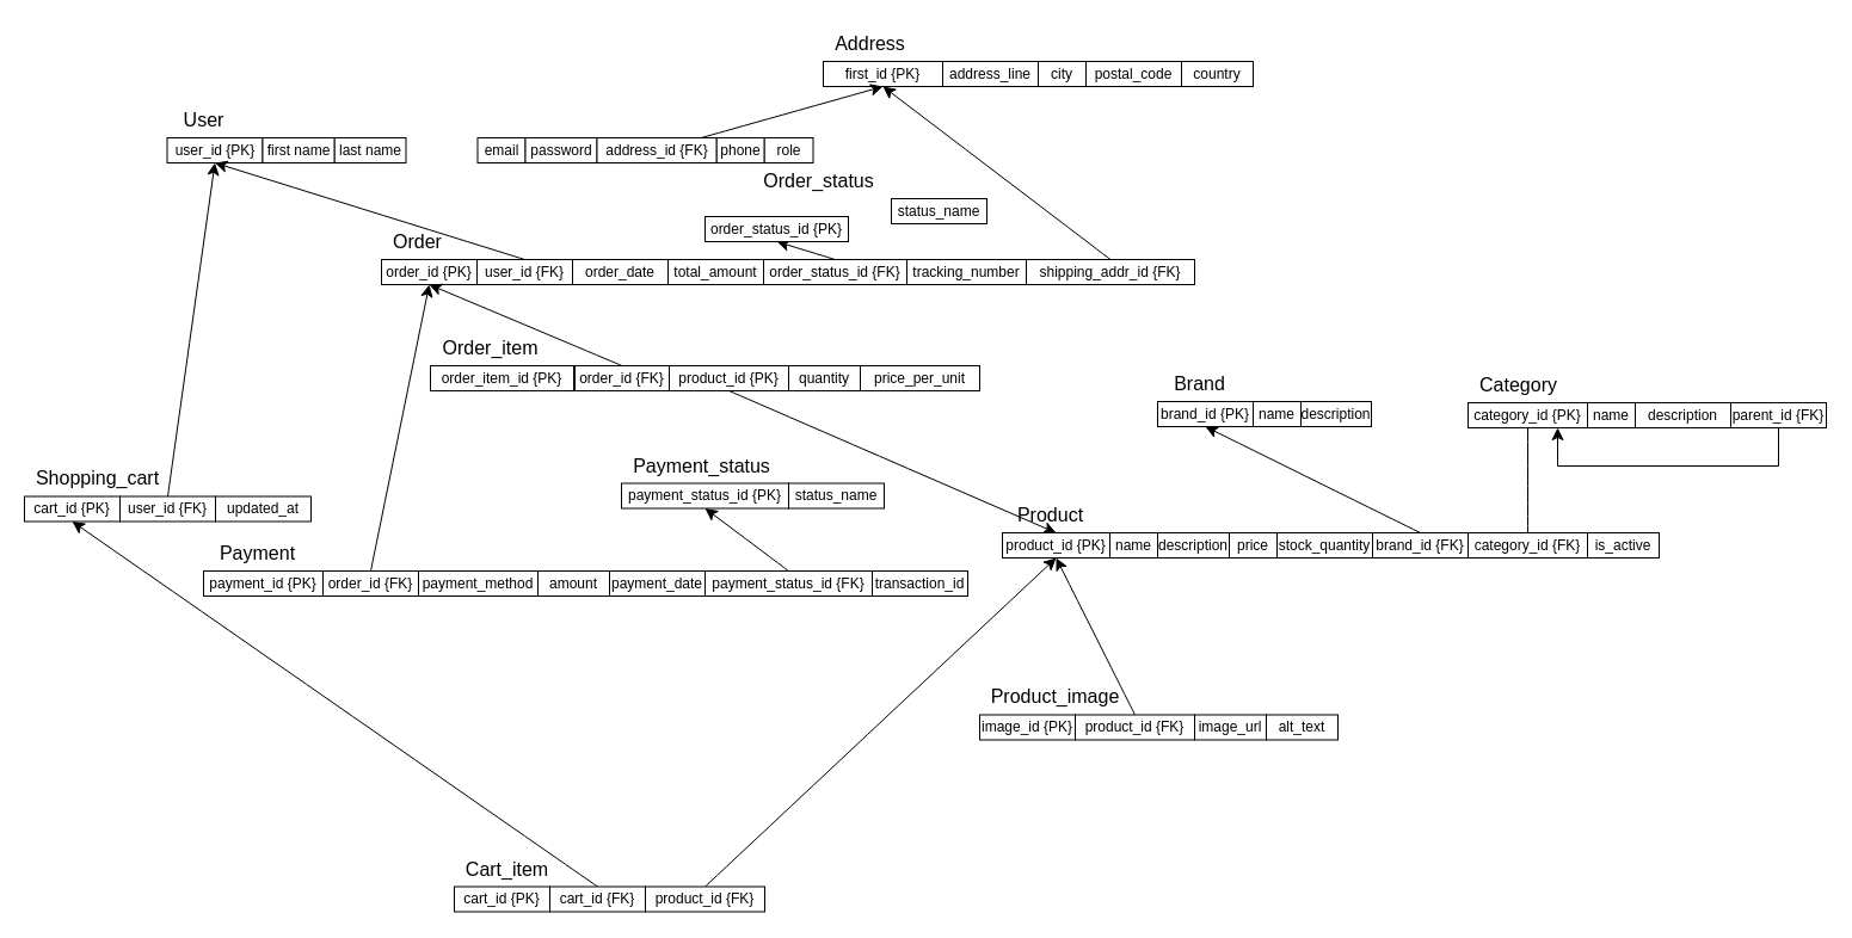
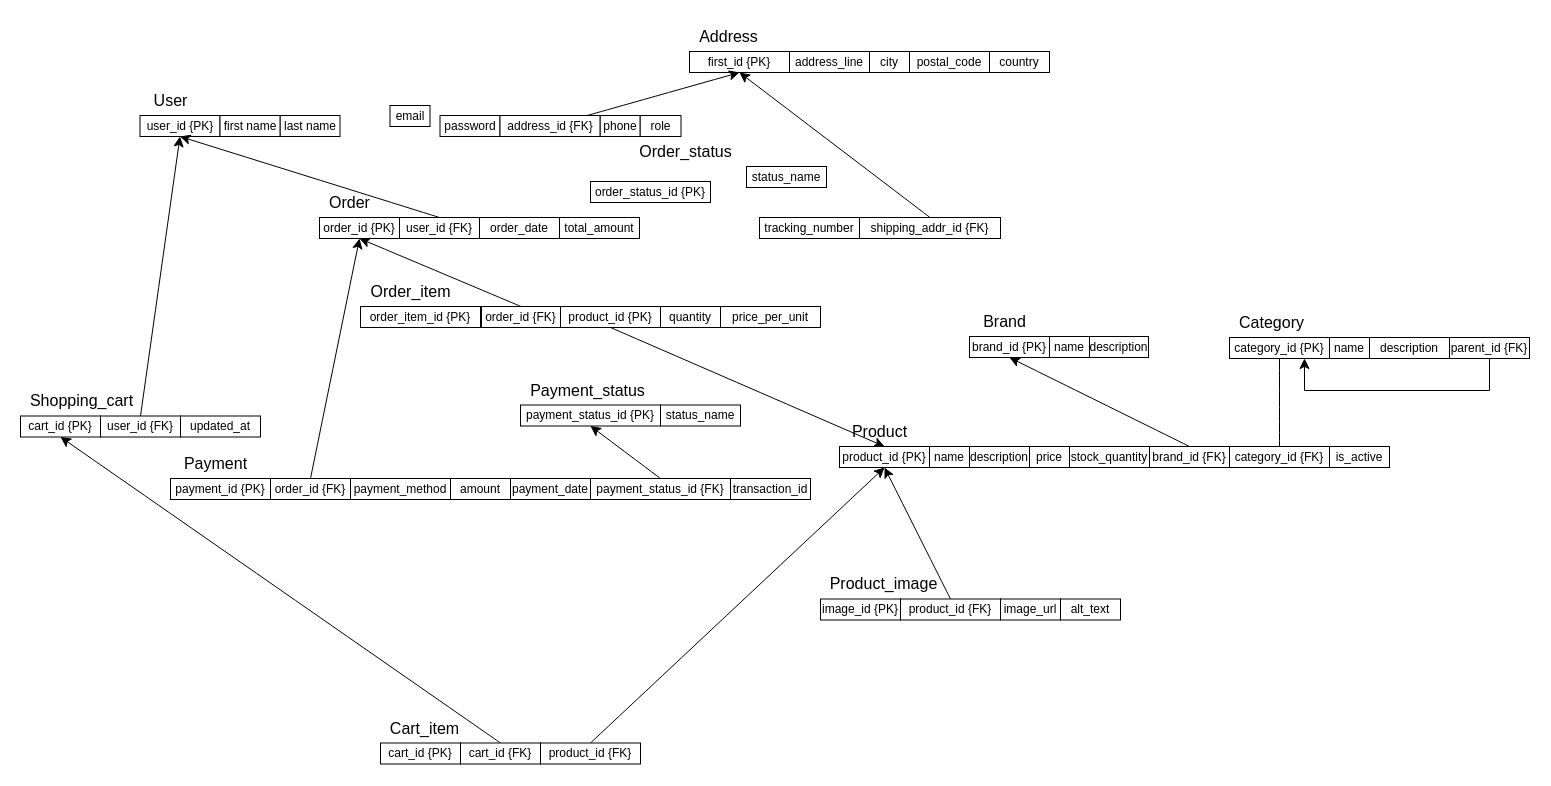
  <mxCell id="0" />
  <mxCell id="1" parent="0" />
  <mxCell id="2" value="Payment_status" style="text;html=1;align=center;verticalAlign=middle;resizable=0;points=[];autosize=1;strokeColor=none;fillColor=none;fontSize=16;" parent="1" vertex="1"><mxGeometry x="520" y="374.5" width="133" height="31" as="geometry" /></mxCell>
  <mxCell id="3" value="Category" style="text;html=1;align=center;verticalAlign=middle;resizable=0;points=[];autosize=1;strokeColor=none;fillColor=none;fontSize=16;" parent="1" vertex="1"><mxGeometry x="1229" y="306" width="83" height="31" as="geometry" /></mxCell>
  <mxCell id="4" value="Address" style="text;html=1;align=center;verticalAlign=middle;resizable=0;points=[];autosize=1;strokeColor=none;fillColor=none;fontSize=16;" parent="1" vertex="1"><mxGeometry x="689" y="20" width="77" height="31" as="geometry" /></mxCell>
  <mxCell id="5" value="Cart_item" style="text;html=1;align=center;verticalAlign=middle;resizable=0;points=[];autosize=1;strokeColor=none;fillColor=none;fontSize=16;" parent="1" vertex="1"><mxGeometry x="380" y="712.5" width="87" height="31" as="geometry" /></mxCell>
  <mxCell id="6" value="Shopping_cart" style="text;html=1;align=center;verticalAlign=middle;resizable=0;points=[];autosize=1;strokeColor=none;fillColor=none;fontSize=16;" parent="1" vertex="1"><mxGeometry x="20" y="384.5" width="121" height="31" as="geometry" /></mxCell>
  <mxCell id="7" value="Product_image" style="text;html=1;align=center;verticalAlign=middle;resizable=0;points=[];autosize=1;strokeColor=none;fillColor=none;fontSize=16;" parent="1" vertex="1"><mxGeometry x="820" y="567.5" width="126" height="31" as="geometry" /></mxCell>
  <mxCell id="8" value="user_id {PK}" style="rounded=0;whiteSpace=wrap;html=1;" parent="1" vertex="1"><mxGeometry x="139.5" y="115" width="80" height="21" as="geometry" /></mxCell>
  <mxCell id="9" value="User" style="text;html=1;align=center;verticalAlign=middle;resizable=0;points=[];autosize=1;strokeColor=none;fillColor=none;fontSize=16;" parent="1" vertex="1"><mxGeometry x="139.5" y="85" width="60" height="30" as="geometry" /></mxCell>
- <mxCell id="10" value="email" style="rounded=0;whiteSpace=wrap;html=1;" parent="1" vertex="1"><mxGeometry x="399.5" y="115" width="40" height="21" as="geometry" /></mxCell>
+ <mxCell id="10" value="email" style="rounded=0;whiteSpace=wrap;html=1;" parent="1" vertex="1"><mxGeometry x="389.5" y="105" width="40" height="21" as="geometry" /></mxCell>
  <mxCell id="11" value="role" style="rounded=0;whiteSpace=wrap;html=1;" parent="1" vertex="1"><mxGeometry x="639.5" y="115" width="41" height="21" as="geometry" /></mxCell>
  <mxCell id="12" value="password" style="rounded=0;whiteSpace=wrap;html=1;" parent="1" vertex="1"><mxGeometry x="439.5" y="115" width="60" height="21" as="geometry" /></mxCell>
  <mxCell id="13" value="phone" style="rounded=0;whiteSpace=wrap;html=1;" parent="1" vertex="1"><mxGeometry x="599.5" y="115" width="40" height="21" as="geometry" /></mxCell>
  <mxCell id="14" value="last name" style="rounded=0;whiteSpace=wrap;html=1;" parent="1" vertex="1"><mxGeometry x="279.5" y="115" width="60" height="21" as="geometry" /></mxCell>
  <mxCell id="15" value="first name" style="rounded=0;whiteSpace=wrap;html=1;" parent="1" vertex="1"><mxGeometry x="219.5" y="115" width="60" height="21" as="geometry" /></mxCell>
  <mxCell id="16" value="brand_id {PK}" style="rounded=0;whiteSpace=wrap;html=1;" parent="1" vertex="1"><mxGeometry x="969" y="336" width="80" height="21" as="geometry" /></mxCell>
  <mxCell id="17" value="Brand" style="text;html=1;align=center;verticalAlign=middle;resizable=0;points=[];autosize=1;strokeColor=none;fillColor=none;fontSize=16;" parent="1" vertex="1"><mxGeometry x="969" y="306" width="70" height="30" as="geometry" /></mxCell>
  <mxCell id="18" value="description" style="rounded=0;whiteSpace=wrap;html=1;" parent="1" vertex="1"><mxGeometry x="1089" y="336" width="59" height="21" as="geometry" /></mxCell>
  <mxCell id="19" value="name" style="rounded=0;whiteSpace=wrap;html=1;" parent="1" vertex="1"><mxGeometry x="1049" y="336" width="40" height="21" as="geometry" /></mxCell>
  <mxCell id="20" value="product_id {PK}" style="rounded=0;whiteSpace=wrap;html=1;" parent="1" vertex="1"><mxGeometry x="839" y="446" width="90" height="21" as="geometry" /></mxCell>
  <mxCell id="21" value="Product" style="text;html=1;align=center;verticalAlign=middle;resizable=0;points=[];autosize=1;strokeColor=none;fillColor=none;fontSize=16;" parent="1" vertex="1"><mxGeometry x="839" y="416" width="80" height="30" as="geometry" /></mxCell>
  <mxCell id="22" value="price" style="rounded=0;whiteSpace=wrap;html=1;" parent="1" vertex="1"><mxGeometry x="1029" y="446" width="40" height="21" as="geometry" /></mxCell>
  <mxCell id="23" value="stock_quantity" style="rounded=0;whiteSpace=wrap;html=1;" parent="1" vertex="1"><mxGeometry x="1069" y="446" width="80" height="21" as="geometry" /></mxCell>
  <mxCell id="24" style="edgeStyle=none;curved=1;rounded=0;orthogonalLoop=1;jettySize=auto;html=1;entryX=0.5;entryY=1;entryDx=0;entryDy=0;fontSize=12;startSize=8;endSize=8;exitX=0.5;exitY=0;exitDx=0;exitDy=0;" parent="1" source="25" target="16" edge="1"><mxGeometry relative="1" as="geometry" /></mxCell>
  <mxCell id="25" value="brand_id {FK}" style="rounded=0;whiteSpace=wrap;html=1;" parent="1" vertex="1"><mxGeometry x="1149" y="446" width="80" height="21" as="geometry" /></mxCell>
  <mxCell id="26" value="is_active" style="rounded=0;whiteSpace=wrap;html=1;" parent="1" vertex="1"><mxGeometry x="1329" y="446" width="60" height="21" as="geometry" /></mxCell>
  <mxCell id="27" style="edgeStyle=none;curved=1;rounded=0;orthogonalLoop=1;jettySize=auto;html=1;exitX=0.5;exitY=0;exitDx=0;exitDy=0;entryX=0.5;entryY=0;entryDx=0;entryDy=0;fontSize=12;startSize=8;endSize=8;endArrow=diamond;" parent="1" source="28" target="66" edge="1"><mxGeometry relative="1" as="geometry" /></mxCell>
  <mxCell id="28" value="category_id {FK}" style="rounded=0;whiteSpace=wrap;html=1;" parent="1" vertex="1"><mxGeometry x="1229" y="446" width="100" height="21" as="geometry" /></mxCell>
  <mxCell id="29" value="description" style="rounded=0;whiteSpace=wrap;html=1;" parent="1" vertex="1"><mxGeometry x="969" y="446" width="60" height="21" as="geometry" /></mxCell>
  <mxCell id="30" value="name" style="rounded=0;whiteSpace=wrap;html=1;" parent="1" vertex="1"><mxGeometry x="929" y="446" width="40" height="21" as="geometry" /></mxCell>
  <mxCell id="31" value="order_id {PK}" style="rounded=0;whiteSpace=wrap;html=1;" parent="1" vertex="1"><mxGeometry x="319" y="217" width="80" height="21" as="geometry" /></mxCell>
  <mxCell id="32" value="Order" style="text;html=1;align=center;verticalAlign=middle;resizable=0;points=[];autosize=1;strokeColor=none;fillColor=none;fontSize=16;" parent="1" vertex="1"><mxGeometry x="319" y="187" width="60" height="30" as="geometry" /></mxCell>
  <mxCell id="33" value="total_amount" style="rounded=0;whiteSpace=wrap;html=1;" parent="1" vertex="1"><mxGeometry x="559" y="217" width="80" height="21" as="geometry" /></mxCell>
- <mxCell id="34" style="edgeStyle=none;curved=1;rounded=0;orthogonalLoop=1;jettySize=auto;html=1;exitX=0.5;exitY=0;exitDx=0;exitDy=0;entryX=0.5;entryY=1;entryDx=0;entryDy=0;fontSize=12;startSize=8;endSize=8;" parent="1" source="35" target="50" edge="1"><mxGeometry relative="1" as="geometry" /></mxCell>
- <mxCell id="35" value="order_status_id {FK}" style="rounded=0;whiteSpace=wrap;html=1;" parent="1" vertex="1"><mxGeometry x="639" y="217" width="120" height="21" as="geometry" /></mxCell>
  <mxCell id="36" value="tracking_number" style="rounded=0;whiteSpace=wrap;html=1;" parent="1" vertex="1"><mxGeometry x="759" y="217" width="100" height="21" as="geometry" /></mxCell>
  <mxCell id="37" style="edgeStyle=none;curved=1;rounded=0;orthogonalLoop=1;jettySize=auto;html=1;exitX=0.5;exitY=0;exitDx=0;exitDy=0;entryX=0.5;entryY=1;entryDx=0;entryDy=0;fontSize=12;startSize=8;endSize=8;" parent="1" source="38" target="70" edge="1"><mxGeometry relative="1" as="geometry" /></mxCell>
  <mxCell id="38" value="shipping_addr_id {FK}" style="rounded=0;whiteSpace=wrap;html=1;" parent="1" vertex="1"><mxGeometry x="859" y="217" width="141" height="21" as="geometry" /></mxCell>
  <mxCell id="39" value="order_date" style="rounded=0;whiteSpace=wrap;html=1;" parent="1" vertex="1"><mxGeometry x="479" y="217" width="80" height="21" as="geometry" /></mxCell>
  <mxCell id="40" style="edgeStyle=none;curved=1;rounded=0;orthogonalLoop=1;jettySize=auto;html=1;exitX=0.5;exitY=0;exitDx=0;exitDy=0;entryX=0.5;entryY=1;entryDx=0;entryDy=0;fontSize=12;startSize=8;endSize=8;" parent="1" source="41" target="8" edge="1"><mxGeometry relative="1" as="geometry" /></mxCell>
  <mxCell id="41" value="user_id {FK}" style="rounded=0;whiteSpace=wrap;html=1;" parent="1" vertex="1"><mxGeometry x="399" y="217" width="80" height="21" as="geometry" /></mxCell>
  <mxCell id="42" value="order_item_id {PK}" style="rounded=0;whiteSpace=wrap;html=1;" parent="1" vertex="1"><mxGeometry x="360" y="306" width="120" height="21" as="geometry" /></mxCell>
  <mxCell id="43" value="Order_item" style="text;html=1;align=center;verticalAlign=middle;resizable=0;points=[];autosize=1;strokeColor=none;fillColor=none;fontSize=16;" parent="1" vertex="1"><mxGeometry x="360" y="276" width="100" height="30" as="geometry" /></mxCell>
  <mxCell id="44" value="quantity" style="rounded=0;whiteSpace=wrap;html=1;" parent="1" vertex="1"><mxGeometry x="660" y="306" width="60" height="21" as="geometry" /></mxCell>
  <mxCell id="45" value="&lt;span style=&quot;text-align: left;&quot;&gt;price_per_unit&lt;/span&gt;" style="rounded=0;whiteSpace=wrap;html=1;" parent="1" vertex="1"><mxGeometry x="720" y="306" width="100" height="21" as="geometry" /></mxCell>
  <mxCell id="46" style="edgeStyle=none;curved=1;rounded=0;orthogonalLoop=1;jettySize=auto;html=1;exitX=0.5;exitY=1;exitDx=0;exitDy=0;entryX=0.5;entryY=0;entryDx=0;entryDy=0;fontSize=12;startSize=8;endSize=8;" parent="1" source="47" target="20" edge="1"><mxGeometry relative="1" as="geometry" /></mxCell>
  <mxCell id="47" value="product_id {PK}" style="rounded=0;whiteSpace=wrap;html=1;" parent="1" vertex="1"><mxGeometry x="560" y="306" width="100" height="21" as="geometry" /></mxCell>
  <mxCell id="48" style="edgeStyle=none;curved=1;rounded=0;orthogonalLoop=1;jettySize=auto;html=1;exitX=0.5;exitY=0;exitDx=0;exitDy=0;entryX=0.5;entryY=1;entryDx=0;entryDy=0;fontSize=12;startSize=8;endSize=8;" parent="1" source="49" target="31" edge="1"><mxGeometry relative="1" as="geometry" /></mxCell>
  <mxCell id="49" value="order_id {FK}" style="rounded=0;whiteSpace=wrap;html=1;" parent="1" vertex="1"><mxGeometry x="481" y="306" width="79" height="21" as="geometry" /></mxCell>
  <mxCell id="50" value="order_status_id {PK}" style="rounded=0;whiteSpace=wrap;html=1;" parent="1" vertex="1"><mxGeometry x="590" y="181" width="120" height="21" as="geometry" /></mxCell>
  <mxCell id="51" value="Order_status" style="text;html=1;align=center;verticalAlign=middle;resizable=0;points=[];autosize=1;strokeColor=none;fillColor=none;fontSize=16;" parent="1" vertex="1"><mxGeometry x="625" y="136" width="120" height="30" as="geometry" /></mxCell>
  <mxCell id="52" value="status_name" style="rounded=0;whiteSpace=wrap;html=1;" parent="1" vertex="1"><mxGeometry x="746" y="166" width="80" height="21" as="geometry" /></mxCell>
  <mxCell id="53" value="payment_id {PK}" style="rounded=0;whiteSpace=wrap;html=1;" parent="1" vertex="1"><mxGeometry x="170" y="478" width="100" height="21" as="geometry" /></mxCell>
  <mxCell id="54" value="Payment" style="text;html=1;align=center;verticalAlign=middle;resizable=0;points=[];autosize=1;strokeColor=none;fillColor=none;fontSize=16;" parent="1" vertex="1"><mxGeometry x="170" y="448" width="90" height="30" as="geometry" /></mxCell>
  <mxCell id="55" value="amount" style="rounded=0;whiteSpace=wrap;html=1;" parent="1" vertex="1"><mxGeometry x="450" y="478" width="60" height="21" as="geometry" /></mxCell>
  <mxCell id="56" value="payment_date" style="rounded=0;whiteSpace=wrap;html=1;" parent="1" vertex="1"><mxGeometry x="510" y="478" width="80" height="21" as="geometry" /></mxCell>
  <mxCell id="57" style="edgeStyle=none;curved=1;rounded=0;orthogonalLoop=1;jettySize=auto;html=1;exitX=0.5;exitY=0;exitDx=0;exitDy=0;entryX=0.5;entryY=1;entryDx=0;entryDy=0;fontSize=12;startSize=8;endSize=8;" parent="1" source="58" target="63" edge="1"><mxGeometry relative="1" as="geometry" /></mxCell>
  <mxCell id="58" value="payment_status_id {FK}" style="rounded=0;whiteSpace=wrap;html=1;" parent="1" vertex="1"><mxGeometry x="590" y="478" width="140" height="21" as="geometry" /></mxCell>
  <mxCell id="59" value="transaction_id" style="rounded=0;whiteSpace=wrap;html=1;" parent="1" vertex="1"><mxGeometry x="730" y="478" width="80" height="21" as="geometry" /></mxCell>
  <mxCell id="60" value="payment_method" style="rounded=0;whiteSpace=wrap;html=1;" parent="1" vertex="1"><mxGeometry x="350" y="478" width="100" height="21" as="geometry" /></mxCell>
  <mxCell id="61" style="edgeStyle=none;curved=1;rounded=0;orthogonalLoop=1;jettySize=auto;html=1;exitX=0.5;exitY=0;exitDx=0;exitDy=0;entryX=0.5;entryY=1;entryDx=0;entryDy=0;fontSize=12;startSize=8;endSize=8;" parent="1" source="62" target="31" edge="1"><mxGeometry relative="1" as="geometry" /></mxCell>
  <mxCell id="62" value="order_id {FK}" style="rounded=0;whiteSpace=wrap;html=1;" parent="1" vertex="1"><mxGeometry x="270" y="478" width="80" height="21" as="geometry" /></mxCell>
  <mxCell id="63" value="payment_status_id {PK}" style="rounded=0;whiteSpace=wrap;html=1;" parent="1" vertex="1"><mxGeometry x="520" y="404.5" width="140" height="21" as="geometry" /></mxCell>
  <mxCell id="64" value="status_name" style="rounded=0;whiteSpace=wrap;html=1;" parent="1" vertex="1"><mxGeometry x="660" y="404.5" width="80" height="21" as="geometry" /></mxCell>
  <mxCell id="65" style="edgeStyle=orthogonalEdgeStyle;rounded=0;orthogonalLoop=1;jettySize=auto;html=1;exitX=0.75;exitY=1;exitDx=0;exitDy=0;entryX=0.5;entryY=1;entryDx=0;entryDy=0;fontSize=12;startSize=8;endSize=8;endArrow=none;startFill=1;startArrow=classic;" parent="1" source="66" target="67" edge="1"><mxGeometry relative="1" as="geometry"><Array as="points"><mxPoint x="1304" y="390" /><mxPoint x="1489" y="390" /></Array></mxGeometry></mxCell>
  <mxCell id="66" value="category_id {PK}" style="rounded=0;whiteSpace=wrap;html=1;" parent="1" vertex="1"><mxGeometry x="1229" y="337" width="100" height="21" as="geometry" /></mxCell>
  <mxCell id="67" value="parent_id {FK}" style="rounded=0;whiteSpace=wrap;html=1;" parent="1" vertex="1"><mxGeometry x="1449" y="337" width="80" height="21" as="geometry" /></mxCell>
  <mxCell id="68" value="description" style="rounded=0;whiteSpace=wrap;html=1;" parent="1" vertex="1"><mxGeometry x="1369" y="337" width="80" height="21" as="geometry" /></mxCell>
  <mxCell id="69" value="name" style="rounded=0;whiteSpace=wrap;html=1;" parent="1" vertex="1"><mxGeometry x="1329" y="337" width="40" height="21" as="geometry" /></mxCell>
  <mxCell id="70" value="first_id {PK}" style="rounded=0;whiteSpace=wrap;html=1;" parent="1" vertex="1"><mxGeometry x="689" y="51" width="100" height="21" as="geometry" /></mxCell>
  <mxCell id="71" value="city" style="rounded=0;whiteSpace=wrap;html=1;" parent="1" vertex="1"><mxGeometry x="869" y="51" width="40" height="21" as="geometry" /></mxCell>
  <mxCell id="72" value="postal_code" style="rounded=0;whiteSpace=wrap;html=1;" parent="1" vertex="1"><mxGeometry x="909" y="51" width="80" height="21" as="geometry" /></mxCell>
  <mxCell id="73" value="country" style="rounded=0;whiteSpace=wrap;html=1;" parent="1" vertex="1"><mxGeometry x="989" y="51" width="60" height="21" as="geometry" /></mxCell>
  <mxCell id="74" value="address_line" style="rounded=0;whiteSpace=wrap;html=1;" parent="1" vertex="1"><mxGeometry x="789" y="51" width="80" height="21" as="geometry" /></mxCell>
  <mxCell id="75" value="cart_id {PK}" style="rounded=0;whiteSpace=wrap;html=1;" parent="1" vertex="1"><mxGeometry x="380" y="742.5" width="80" height="21" as="geometry" /></mxCell>
  <mxCell id="76" style="edgeStyle=none;curved=1;rounded=0;orthogonalLoop=1;jettySize=auto;html=1;exitX=0.5;exitY=0;exitDx=0;exitDy=0;fontSize=12;startSize=8;endSize=8;entryX=0.5;entryY=1;entryDx=0;entryDy=0;" parent="1" source="77" target="20" edge="1"><mxGeometry relative="1" as="geometry" /></mxCell>
  <mxCell id="77" value="product_id {FK}" style="rounded=0;whiteSpace=wrap;html=1;" parent="1" vertex="1"><mxGeometry x="540" y="742.5" width="100" height="21" as="geometry" /></mxCell>
  <mxCell id="78" style="edgeStyle=none;curved=1;rounded=0;orthogonalLoop=1;jettySize=auto;html=1;exitX=0.5;exitY=0;exitDx=0;exitDy=0;entryX=0.5;entryY=1;entryDx=0;entryDy=0;fontSize=12;startSize=8;endSize=8;" parent="1" source="79" target="80" edge="1"><mxGeometry relative="1" as="geometry" /></mxCell>
  <mxCell id="79" value="cart_id {FK}" style="rounded=0;whiteSpace=wrap;html=1;" parent="1" vertex="1"><mxGeometry x="460" y="742.5" width="80" height="21" as="geometry" /></mxCell>
  <mxCell id="80" value="cart_id {PK}" style="rounded=0;whiteSpace=wrap;html=1;" parent="1" vertex="1"><mxGeometry x="20" y="415.5" width="80" height="21" as="geometry" /></mxCell>
  <mxCell id="81" value="updated_at" style="rounded=0;whiteSpace=wrap;html=1;" parent="1" vertex="1"><mxGeometry x="180" y="415.5" width="80" height="21" as="geometry" /></mxCell>
  <mxCell id="82" style="edgeStyle=none;curved=1;rounded=0;orthogonalLoop=1;jettySize=auto;html=1;exitX=0.5;exitY=0;exitDx=0;exitDy=0;entryX=0.5;entryY=1;entryDx=0;entryDy=0;fontSize=12;startSize=8;endSize=8;" parent="1" source="83" target="8" edge="1"><mxGeometry relative="1" as="geometry" /></mxCell>
  <mxCell id="83" value="user_id {FK}" style="rounded=0;whiteSpace=wrap;html=1;" parent="1" vertex="1"><mxGeometry x="100" y="415.5" width="80" height="21" as="geometry" /></mxCell>
  <mxCell id="84" value="image_id {PK}" style="rounded=0;whiteSpace=wrap;html=1;" parent="1" vertex="1"><mxGeometry x="820" y="598.5" width="80" height="21" as="geometry" /></mxCell>
  <mxCell id="85" value="alt_text" style="rounded=0;whiteSpace=wrap;html=1;" parent="1" vertex="1"><mxGeometry x="1060" y="598.5" width="60" height="21" as="geometry" /></mxCell>
  <mxCell id="86" value="image_url" style="rounded=0;whiteSpace=wrap;html=1;" parent="1" vertex="1"><mxGeometry x="1000" y="598.5" width="60" height="21" as="geometry" /></mxCell>
  <mxCell id="87" style="edgeStyle=none;curved=1;rounded=0;orthogonalLoop=1;jettySize=auto;html=1;exitX=0.5;exitY=0;exitDx=0;exitDy=0;entryX=0.5;entryY=1;entryDx=0;entryDy=0;fontSize=12;startSize=8;endSize=8;" parent="1" source="88" target="20" edge="1"><mxGeometry relative="1" as="geometry" /></mxCell>
  <mxCell id="88" value="product_id {FK}" style="rounded=0;whiteSpace=wrap;html=1;" parent="1" vertex="1"><mxGeometry x="900" y="598.5" width="100" height="21" as="geometry" /></mxCell>
  <mxCell id="89" style="edgeStyle=none;curved=1;rounded=0;orthogonalLoop=1;jettySize=auto;html=1;entryX=0.5;entryY=1;entryDx=0;entryDy=0;fontSize=12;startSize=8;endSize=8;" parent="1" source="90" target="70" edge="1"><mxGeometry relative="1" as="geometry" /></mxCell>
  <mxCell id="90" value="address_id {FK}" style="rounded=0;whiteSpace=wrap;html=1;" parent="1" vertex="1"><mxGeometry x="499.5" y="115" width="100" height="21" as="geometry" /></mxCell>
